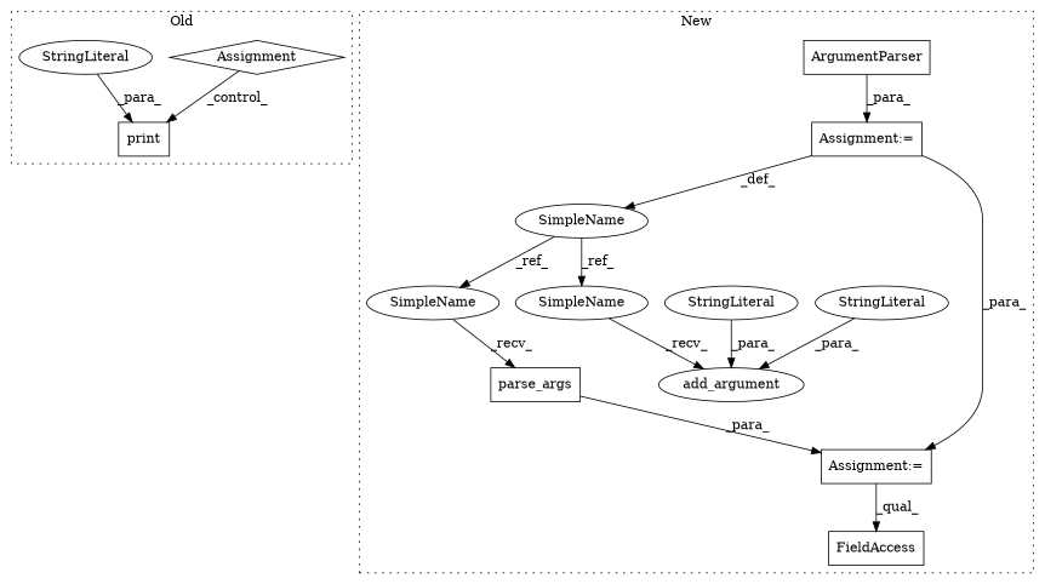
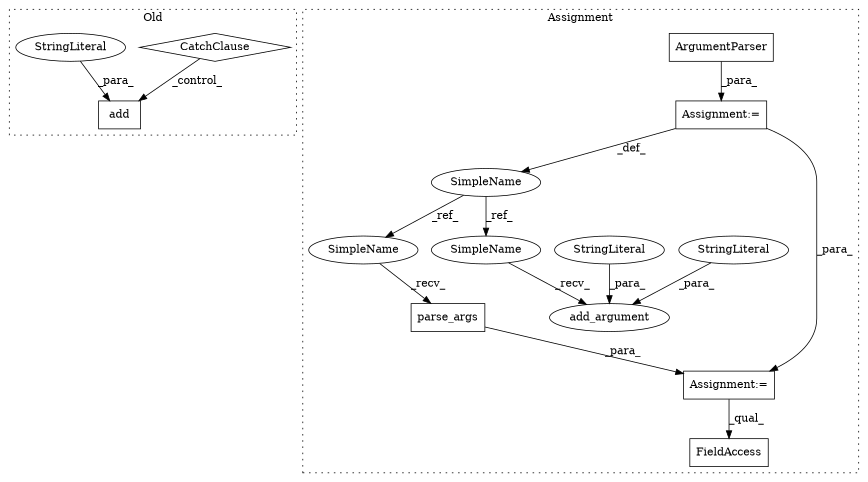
  digraph {
    node [a=32 l=12 shape=ellipse]
-   n1 [a=12 l="11,2" label=Assignment s="316,356" shape=diamond]
-   n2 [l="6,1" label=print s="366,384" shape=box]
+   n1 [a=12 l="11,2" label=CatchClause s="316,356" shape=diamond]
+   n2 [l="6,1" label=add s="366,384" shape=box]
    n3 [a=45 label=StringLiteral s=372]
    n4 [l="13,1" label=add_argument s="259,317"]
    n5 [a=45 l=24 label=StringLiteral s=293]
    n6 [a=45 l=11 label=StringLiteral s=272]
    n7 [l=16 label=ArgumentParser s=230 shape=box]
    n8 [label=parse_args s=336 shape=box]
    n9 [a=42 l=6 label=SimpleName s=214]
    n10 [a=22 label=FieldAccess s=472 shape=box]
    n11 [a=7 l=1 label="Assignment:=" s=220 shape=box]
    n12 [a=7 l=1 label="Assignment:=" s=328 shape=box]
    n13 [a=42 l=6 label=SimpleName s=329]
    n14 [a=42 l=6 label=SimpleName s=252]
    subgraph cluster_1 {
      label=Old
      style=dotted
      n1
      n2
      n3
    }
    subgraph cluster_2 {
-     label=New
+     label=Assignment
      style=dotted
      n4
      n5
      n6
      n7
      n8
      n9
      n10
      n11
      n12
      n13
      n14
    }
    n1 -> n2 [label=_control_]
    n3 -> n2 [label=_para_]
    n5 -> n4 [label=_para_]
    n6 -> n4 [label=_para_]
    n7 -> n11 [label=_para_]
    n8 -> n12 [label=_para_]
    n9 -> n13 [label=_ref_]
    n9 -> n14 [label=_ref_]
    n11 -> n9 [label=_def_]
    n11 -> n12 [label=_para_]
    n12 -> n10 [label=_qual_]
    n13 -> n8 [label=_recv_]
    n14 -> n4 [label=_recv_]
  }
